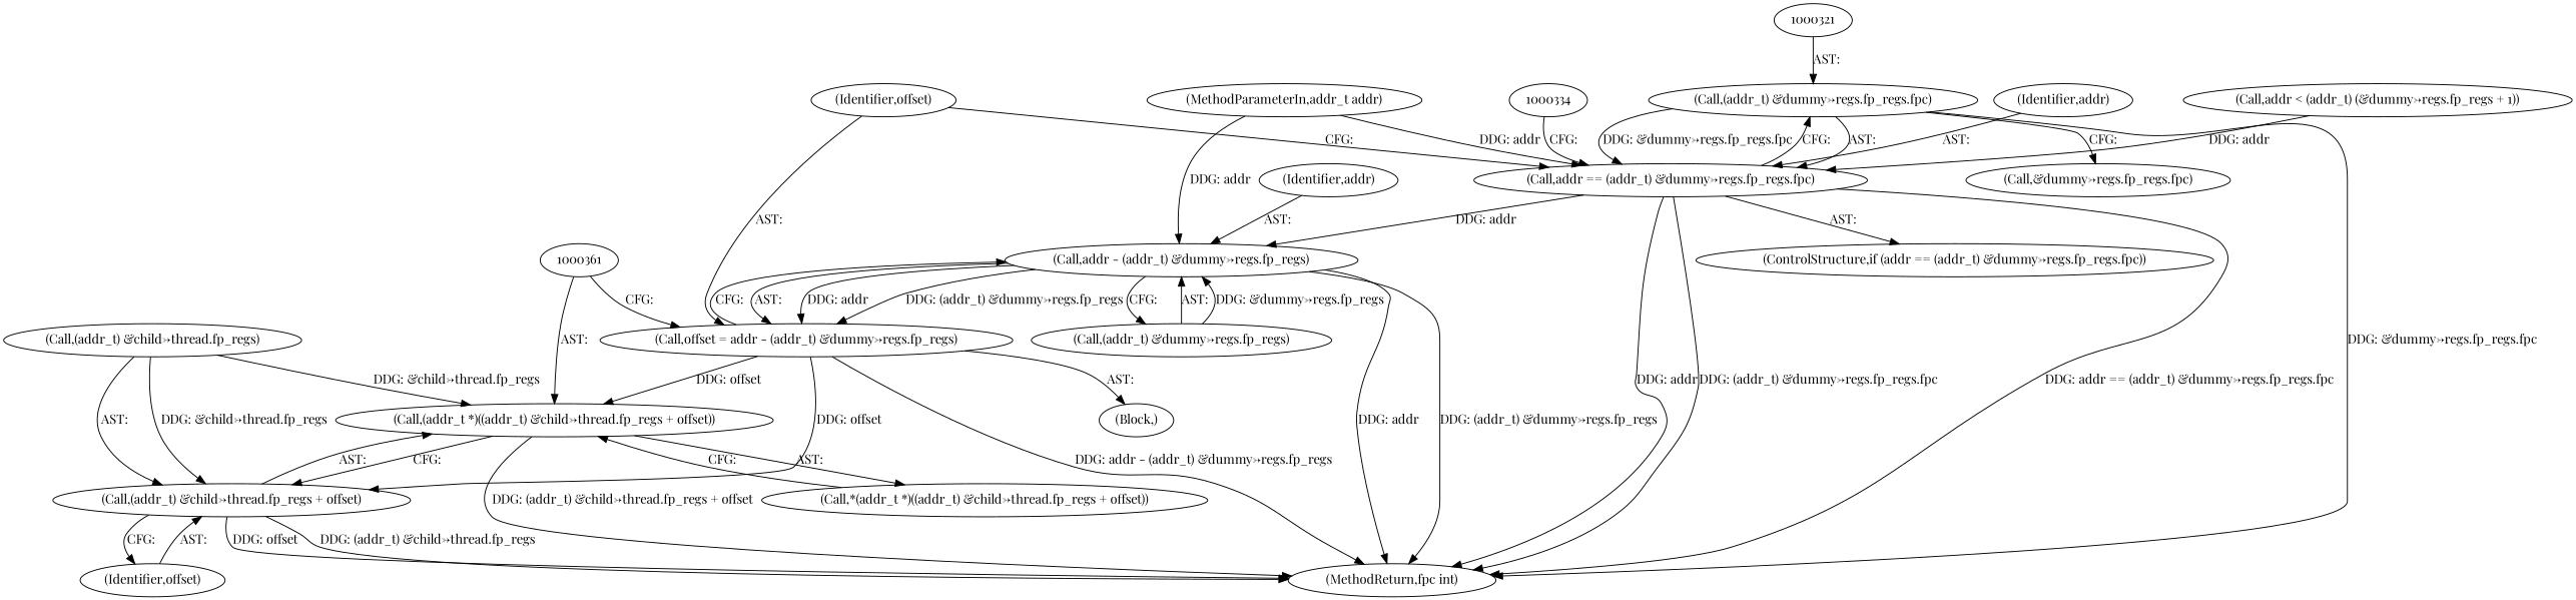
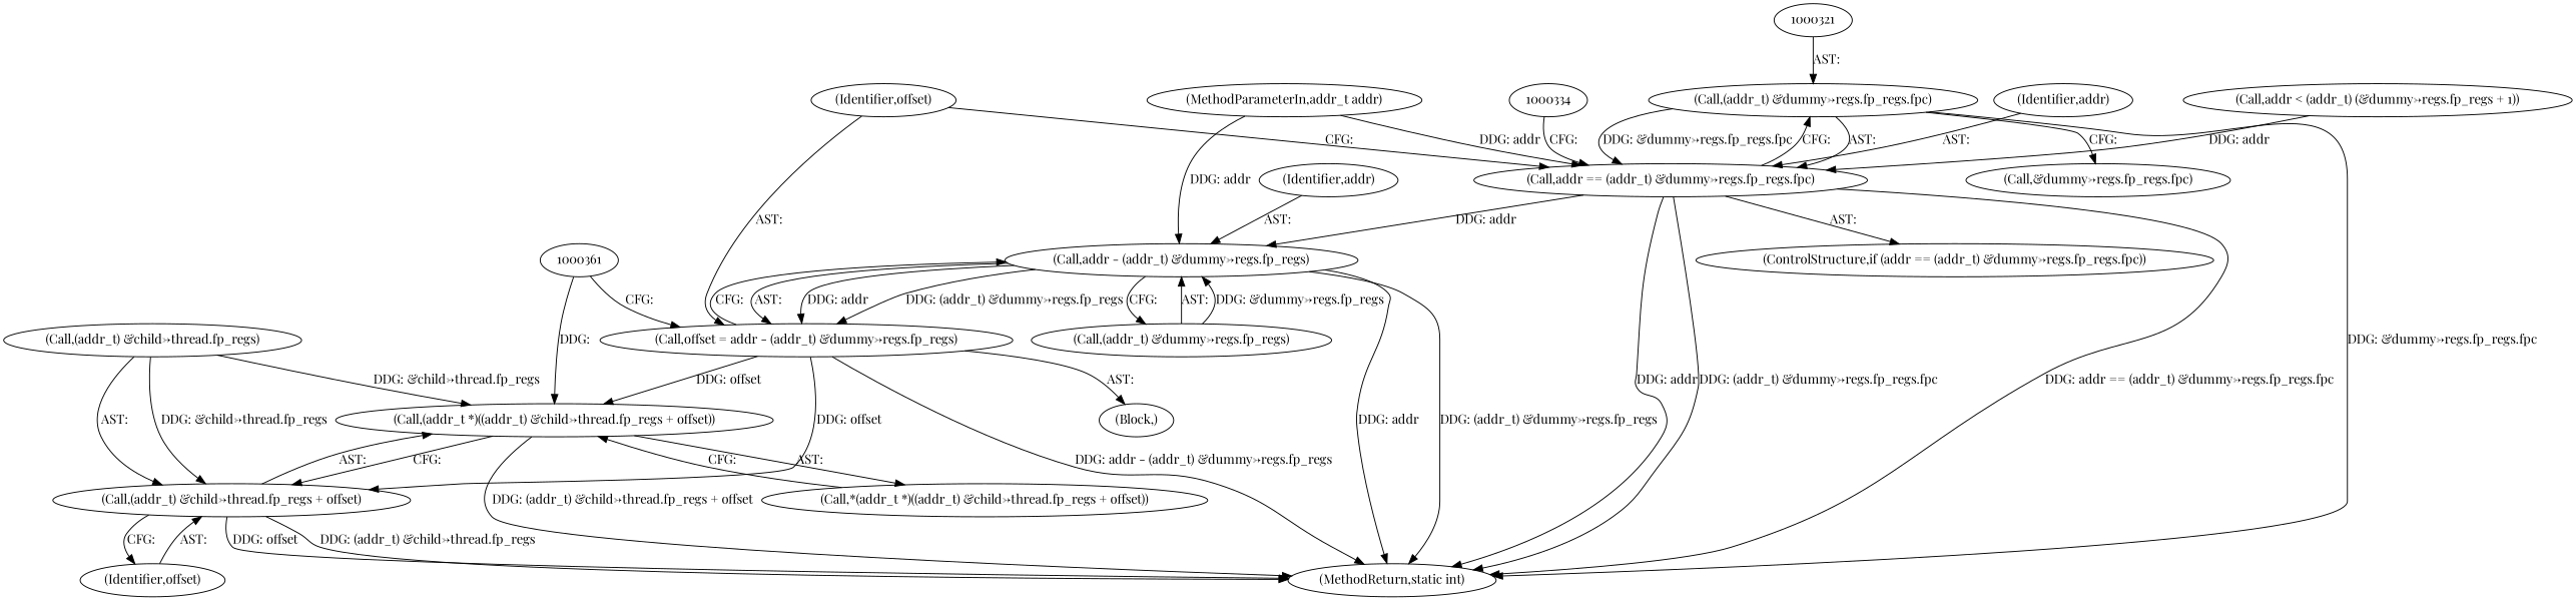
  digraph {
    fontname="Playfair Display"
    node [fontname="Playfair Display"]
    edge [fontname="Playfair Display"]
    n1 [label="(Call,(addr_t) &dummy->regs.fp_regs.fpc)"]
    n2 [label="(Call,addr == (addr_t) &dummy->regs.fp_regs.fpc)"]
    n3 [label="(Call,&dummy->regs.fp_regs.fpc)"]
-   n4 [label="(MethodReturn,fpc int)"]
+   n4 [label="(MethodReturn,static int)"]
    n5 [label="(Call,addr - (addr_t) &dummy->regs.fp_regs)"]
    n6 [label="(ControlStructure,if (addr == (addr_t) &dummy->regs.fp_regs.fpc))"]
    n7 [label="(Call,offset = addr - (addr_t) &dummy->regs.fp_regs)"]
    n8 [label="(Call,(addr_t) &dummy->regs.fp_regs)"]
    n9 [label="(Call,(addr_t *)((addr_t) &child->thread.fp_regs + offset))"]
    n10 [label="(Call,(addr_t) &child->thread.fp_regs + offset)"]
    n11 [label="(Block,)"]
    n12 [label="(Call,*(addr_t *)((addr_t) &child->thread.fp_regs + offset))"]
    n13 [label="(Identifier,offset)"]
    n14 [label="(Identifier,addr)"]
    n15 [label="(Call,(addr_t) &child->thread.fp_regs)"]
    n16 [label="(Identifier,addr)"]
    n17 [label="(MethodParameterIn,addr_t addr)"]
    n18 [label="(Call,addr < (addr_t) (&dummy->regs.fp_regs + 1))"]
    n19 [label="(Identifier,offset)"]
    1000321
    1000334
    1000361
    n1 -> n2 [label="AST: "]
    n1 -> n2 [label="DDG: &dummy->regs.fp_regs.fpc"]
    n1 -> n3 [label="CFG: "]
    n1 -> n4 [label="DDG: &dummy->regs.fp_regs.fpc"]
    n2 -> n1 [label="CFG: "]
    n2 -> n4 [label="DDG: addr == (addr_t) &dummy->regs.fp_regs.fpc"]
    n2 -> n4 [label="DDG: addr"]
    n2 -> n4 [label="DDG: (addr_t) &dummy->regs.fp_regs.fpc"]
    n2 -> n5 [label="DDG: addr"]
    n2 -> n6 [label="AST: "]
    n5 -> n4 [label="DDG: addr"]
    n5 -> n4 [label="DDG: (addr_t) &dummy->regs.fp_regs"]
    n5 -> n7 [label="AST: "]
    n5 -> n7 [label="DDG: addr"]
    n5 -> n7 [label="DDG: (addr_t) &dummy->regs.fp_regs"]
    n5 -> n8 [label="CFG: "]
    n7 -> n4 [label="DDG: addr - (addr_t) &dummy->regs.fp_regs"]
    n7 -> n5 [label="CFG: "]
    n7 -> n9 [label="DDG: offset"]
    n7 -> n10 [label="DDG: offset"]
    n7 -> n11 [label="AST: "]
    n8 -> n5 [label="AST: "]
    n8 -> n5 [label="DDG: &dummy->regs.fp_regs"]
    n9 -> n4 [label="DDG: (addr_t) &child->thread.fp_regs + offset"]
    n9 -> n10 [label="CFG: "]
    n9 -> n12 [label="AST: "]
    n10 -> n4 [label="DDG: offset"]
    n10 -> n4 [label="DDG: (addr_t) &child->thread.fp_regs"]
    n10 -> n9 [label="AST: "]
    n10 -> n13 [label="CFG: "]
    n12 -> n9 [label="CFG: "]
    n13 -> n10 [label="AST: "]
    n14 -> n5 [label="AST: "]
    n15 -> n9 [label="DDG: &child->thread.fp_regs"]
    n15 -> n10 [label="AST: "]
    n15 -> n10 [label="DDG: &child->thread.fp_regs"]
    n16 -> n2 [label="AST: "]
    n17 -> n2 [label="DDG: addr"]
    n17 -> n5 [label="DDG: addr"]
    n18 -> n2 [label="DDG: addr"]
    n19 -> n2 [label="CFG: "]
    n19 -> n7 [label="AST: "]
    1000321 -> n1 [label="AST: "]
    1000334 -> n2 [label="CFG: "]
    1000361 -> n7 [label="CFG: "]
-   1000361 -> n9 [label="AST: "]
+   1000361 -> n9 [label="DDG: "]
  }
